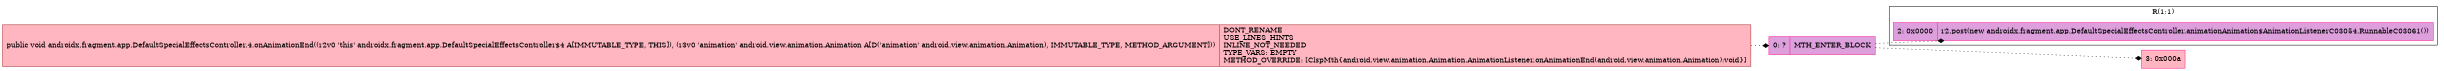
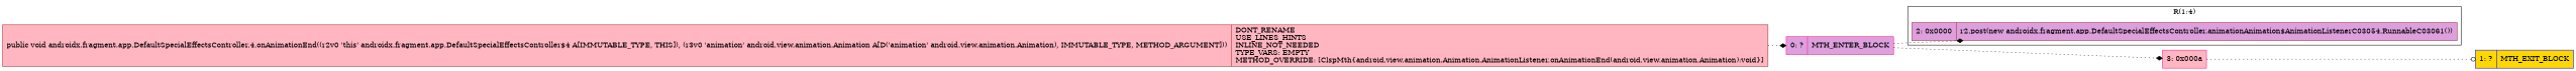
  digraph {
    rankdir=LR
    node [color=brown fillcolor=plum shape=record style=filled]
    edge [arrowhead=diamond style=dotted]
-   n1 [color=deeppink label="{2\:\ 0x0000|r2.post(new androidx.fragment.app.DefaultSpecialEffectsController.animationAnimation$AnimationListenerC03054.RunnableC03061())\l}"]
+   n1 [label="{2\:\ 0x0000|r2.post(new androidx.fragment.app.DefaultSpecialEffectsController.animationAnimation$AnimationListenerC03054.RunnableC03061())\l}"]
    n2 [color=deeppink fillcolor=lightpink label="{3\:\ 0x000a}"]
+   n3 [color=blue fillcolor=gold label="{1\:\ ?|MTH_EXIT_BLOCK\l}"]
    n4 [color=deeppink label="{0\:\ ?|MTH_ENTER_BLOCK\l}"]
    n5 [fillcolor=lightpink label="{public void androidx.fragment.app.DefaultSpecialEffectsController.4.onAnimationEnd((r2v0 'this' androidx.fragment.app.DefaultSpecialEffectsController$4 A[IMMUTABLE_TYPE, THIS]), (r3v0 'animation' android.view.animation.Animation A[D('animation' android.view.animation.Animation), IMMUTABLE_TYPE, METHOD_ARGUMENT]))  | DONT_RENAME\lUSE_LINES_HINTS\lINLINE_NOT_NEEDED\lTYPE_VARS: EMPTY\lMETHOD_OVERRIDE: [ClspMth\{android.view.animation.Animation.AnimationListener.onAnimationEnd(android.view.animation.Animation):void\}]\l}"]
    subgraph cluster_1 {
-     label="R(1:1)"
+     label="R(1:4)"
      n1
    }
+   n2 -> n3 [arrowhead=odot]
    n4 -> n1
    n4 -> n2
    n5 -> n4
  }
